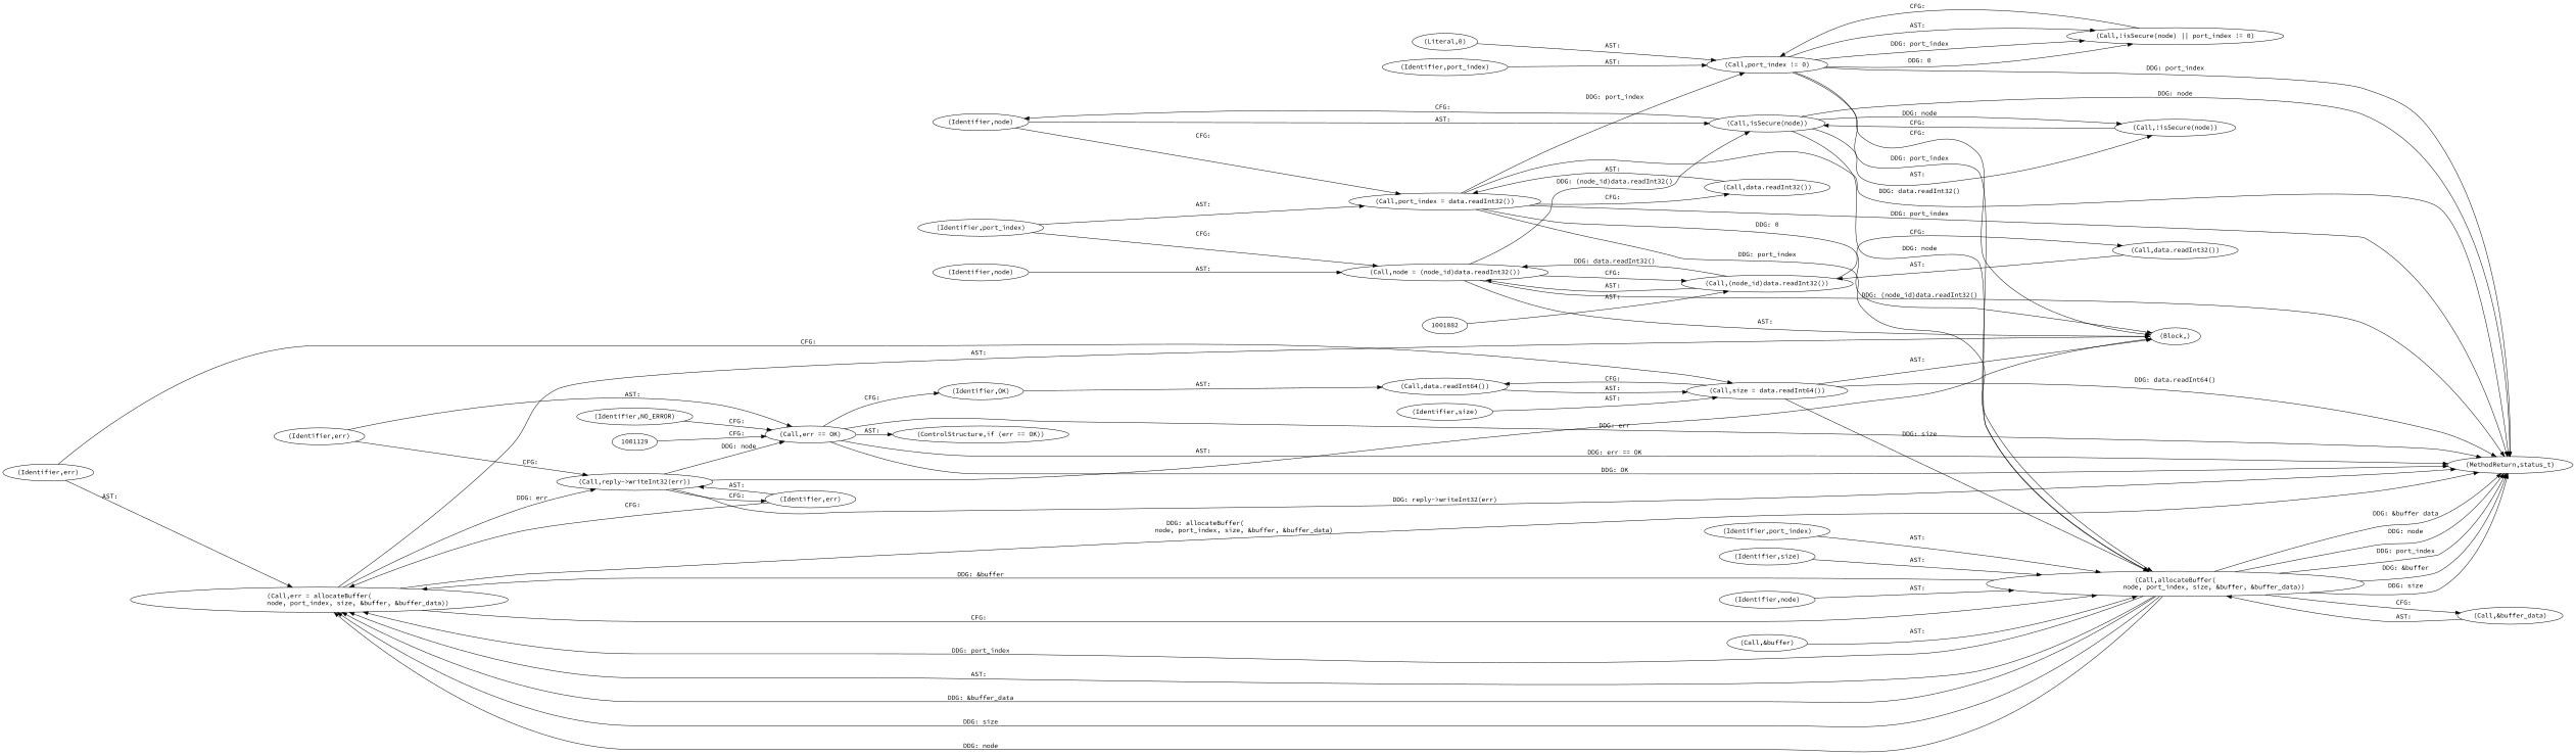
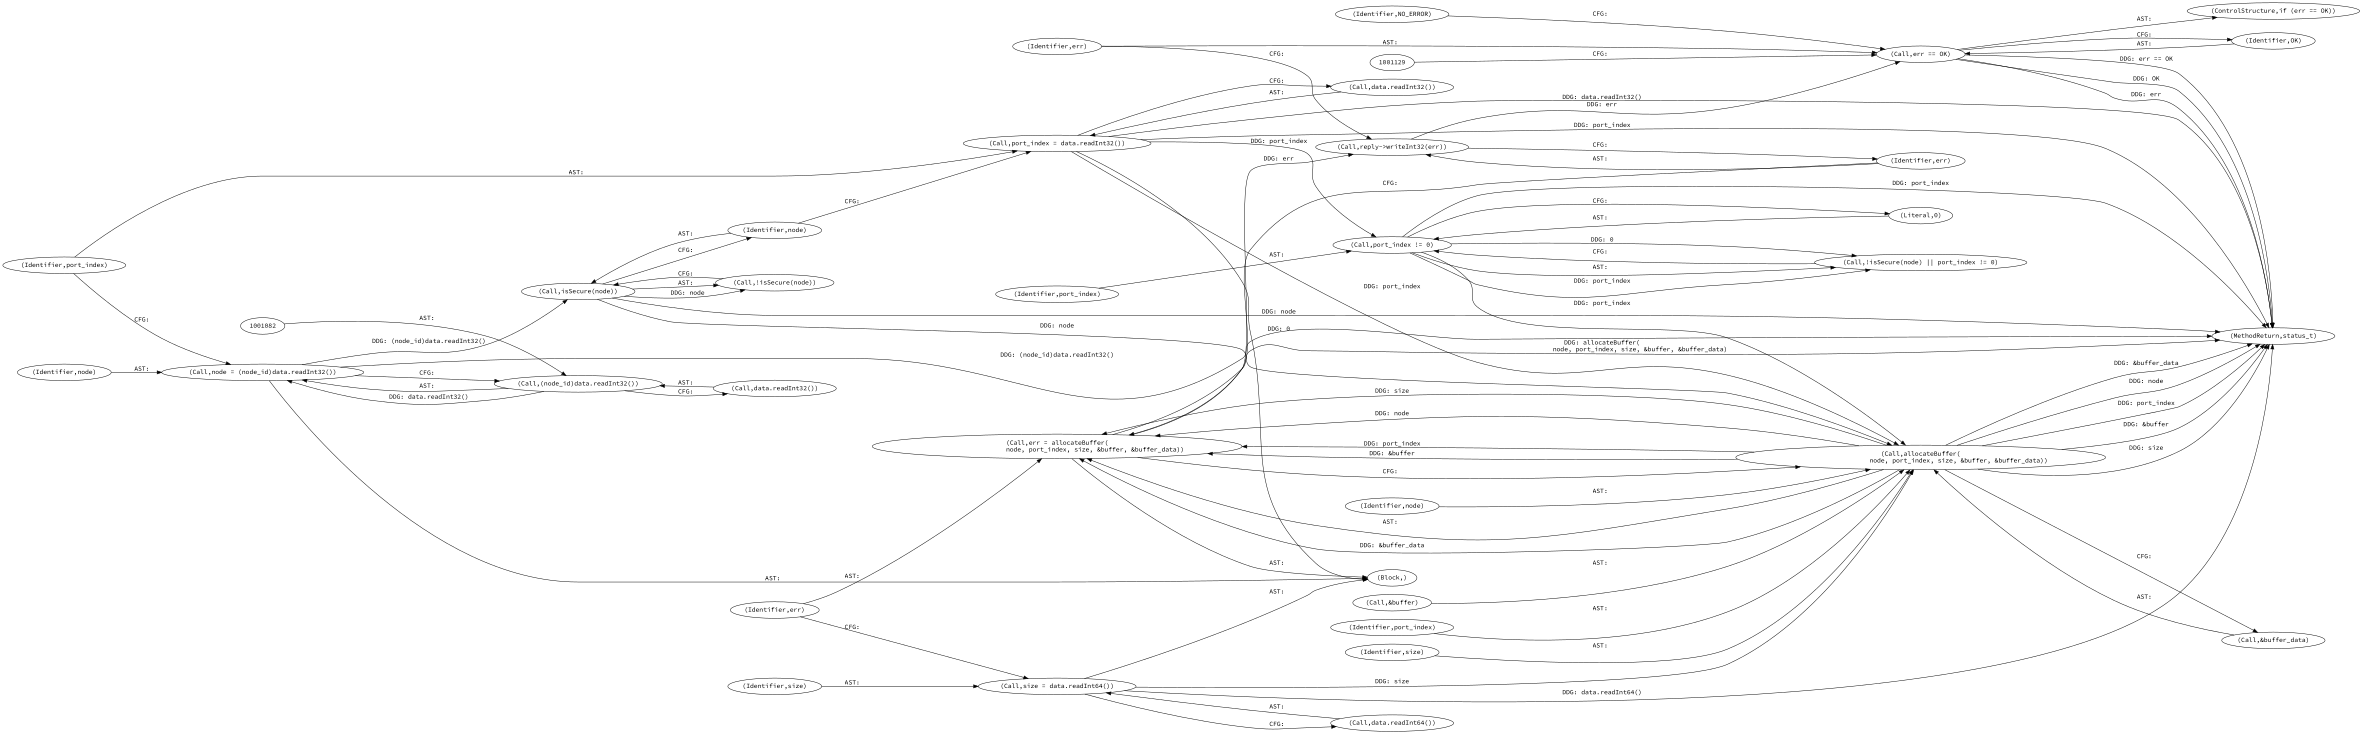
  digraph {
    fontname="Source Code Pro"
    rankdir=LR
    node [fontname="Source Code Pro"]
    edge [fontname="Source Code Pro"]
    n1 [label="(Call,err = allocateBuffer(\n                    node, port_index, size, &buffer, &buffer_data))"]
    n2 [label="(Call,allocateBuffer(\n                    node, port_index, size, &buffer, &buffer_data))"]
    n3 [label="(Call,reply->writeInt32(err))"]
    n4 [label="(Block,)"]
    n5 [label="(MethodReturn,status_t)"]
    n6 [label="(Call,&buffer_data)"]
    n7 [label="(Call,err == OK)"]
    n8 [label="(Identifier,err)"]
    n9 [label="(Call,isSecure(node))"]
    n10 [label="(Identifier,node)"]
    n11 [label="(Call,!isSecure(node))"]
    n12 [label="(Call,port_index = data.readInt32())"]
    n13 [label="(Call,node = (node_id)data.readInt32())"]
    n14 [label="(Call,(node_id)data.readInt32())"]
    n15 [label="(Call,data.readInt32())"]
    n16 [label="(Call,port_index != 0)"]
    n17 [label="(Call,data.readInt32())"]
    n18 [label="(Call,!isSecure(node) || port_index != 0)"]
    n19 [label="(Literal,0)"]
    n20 [label="(Call,size = data.readInt64())"]
    n21 [label="(Call,data.readInt64())"]
    n22 [label="(ControlStructure,if (err == OK))"]
    n23 [label="(Identifier,OK)"]
    n24 [label="(Identifier,size)"]
    n25 [label="(Identifier,port_index)"]
    n26 [label="(Identifier,node)"]
    n27 [label="(Identifier,port_index)"]
    n28 [label="(Identifier,size)"]
    n29 [label="(Identifier,err)"]
    n30 [label="(Identifier,port_index)"]
    n31 [label="(Identifier,NO_ERROR)"]
    n32 [label="(Identifier,err)"]
    n33 [label="(Identifier,node)"]
    n34 [label="(Call,&buffer)"]
    1001082
    1001129
    n1 -> n2 [label="CFG: "]
    n1 -> n3 [label="DDG: err"]
    n1 -> n4 [label="AST: "]
    n1 -> n5 [label="DDG: allocateBuffer(\n                    node, port_index, size, &buffer, &buffer_data)"]
    n2 -> n1 [label="AST: "]
    n2 -> n1 [label="DDG: &buffer_data"]
    n2 -> n1 [label="DDG: size"]
    n2 -> n1 [label="DDG: node"]
    n2 -> n1 [label="DDG: port_index"]
    n2 -> n1 [label="DDG: &buffer"]
    n2 -> n5 [label="DDG: node"]
    n2 -> n5 [label="DDG: port_index"]
    n2 -> n5 [label="DDG: &buffer"]
    n2 -> n5 [label="DDG: size"]
    n2 -> n5 [label="DDG: &buffer_data"]
    n2 -> n6 [label="CFG: "]
-   n3 -> n4 [label="AST: "]
-   n3 -> n5 [label="DDG: reply->writeInt32(err)"]
-   n3 -> n7 [label="DDG: node"]
+   n3 -> n7 [label="DDG: err"]
    n3 -> n8 [label="CFG: "]
    n6 -> n2 [label="AST: "]
    n7 -> n5 [label="DDG: err"]
    n7 -> n5 [label="DDG: err == OK"]
    n7 -> n5 [label="DDG: OK"]
    n7 -> n22 [label="AST: "]
    n7 -> n23 [label="CFG: "]
    n8 -> n1 [label="CFG: "]
    n8 -> n3 [label="AST: "]
    n9 -> n2 [label="DDG: node"]
    n9 -> n5 [label="DDG: node"]
    n9 -> n10 [label="CFG: "]
    n9 -> n11 [label="AST: "]
    n9 -> n11 [label="DDG: node"]
    n10 -> n9 [label="AST: "]
    n10 -> n12 [label="CFG: "]
    n11 -> n9 [label="CFG: "]
    n12 -> n2 [label="DDG: port_index"]
    n12 -> n4 [label="DDG: 0"]
    n12 -> n5 [label="DDG: data.readInt32()"]
    n12 -> n5 [label="DDG: port_index"]
    n12 -> n16 [label="DDG: port_index"]
    n12 -> n17 [label="CFG: "]
    n13 -> n4 [label="AST: "]
    n13 -> n5 [label="DDG: (node_id)data.readInt32()"]
    n13 -> n9 [label="DDG: (node_id)data.readInt32()"]
    n13 -> n14 [label="CFG: "]
    n14 -> n13 [label="AST: "]
    n14 -> n13 [label="DDG: data.readInt32()"]
    n14 -> n15 [label="CFG: "]
    n15 -> n14 [label="AST: "]
    n16 -> n2 [label="DDG: port_index"]
    n16 -> n5 [label="DDG: port_index"]
    n16 -> n18 [label="AST: "]
    n16 -> n18 [label="DDG: port_index"]
    n16 -> n18 [label="DDG: 0"]
-   n16 -> n4 [label="CFG: "]
+   n16 -> n19 [label="CFG: "]
    n17 -> n12 [label="AST: "]
    n18 -> n16 [label="CFG: "]
    n19 -> n16 [label="AST: "]
    n20 -> n2 [label="DDG: size"]
    n20 -> n4 [label="AST: "]
    n20 -> n5 [label="DDG: data.readInt64()"]
    n20 -> n21 [label="CFG: "]
    n21 -> n20 [label="AST: "]
-   n23 -> n21 [label="AST: "]
+   n23 -> n7 [label="AST: "]
    n24 -> n20 [label="AST: "]
    n25 -> n16 [label="AST: "]
    n26 -> n13 [label="AST: "]
    n27 -> n2 [label="AST: "]
    n28 -> n2 [label="AST: "]
    n29 -> n3 [label="CFG: "]
    n29 -> n7 [label="AST: "]
    n30 -> n12 [label="AST: "]
    n30 -> n13 [label="CFG: "]
    n31 -> n7 [label="CFG: "]
    n32 -> n1 [label="AST: "]
    n32 -> n20 [label="CFG: "]
    n33 -> n2 [label="AST: "]
    n34 -> n2 [label="AST: "]
    1001082 -> n14 [label="AST: "]
    1001129 -> n7 [label="CFG: "]
  }
